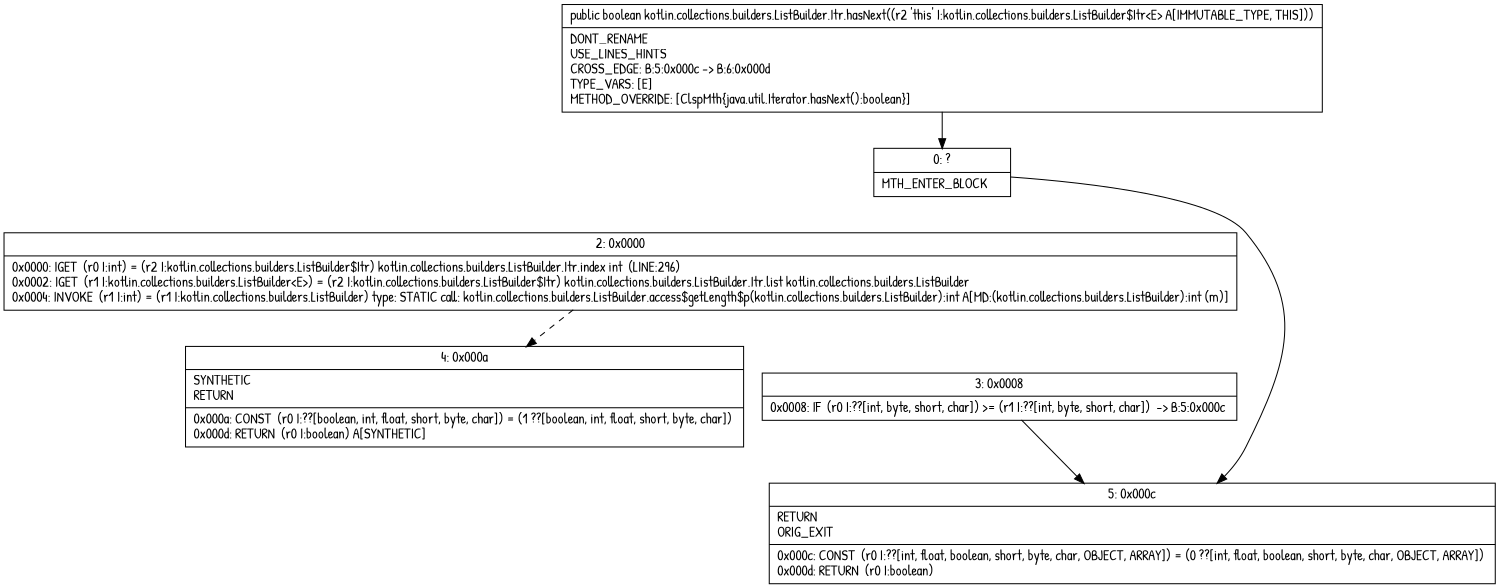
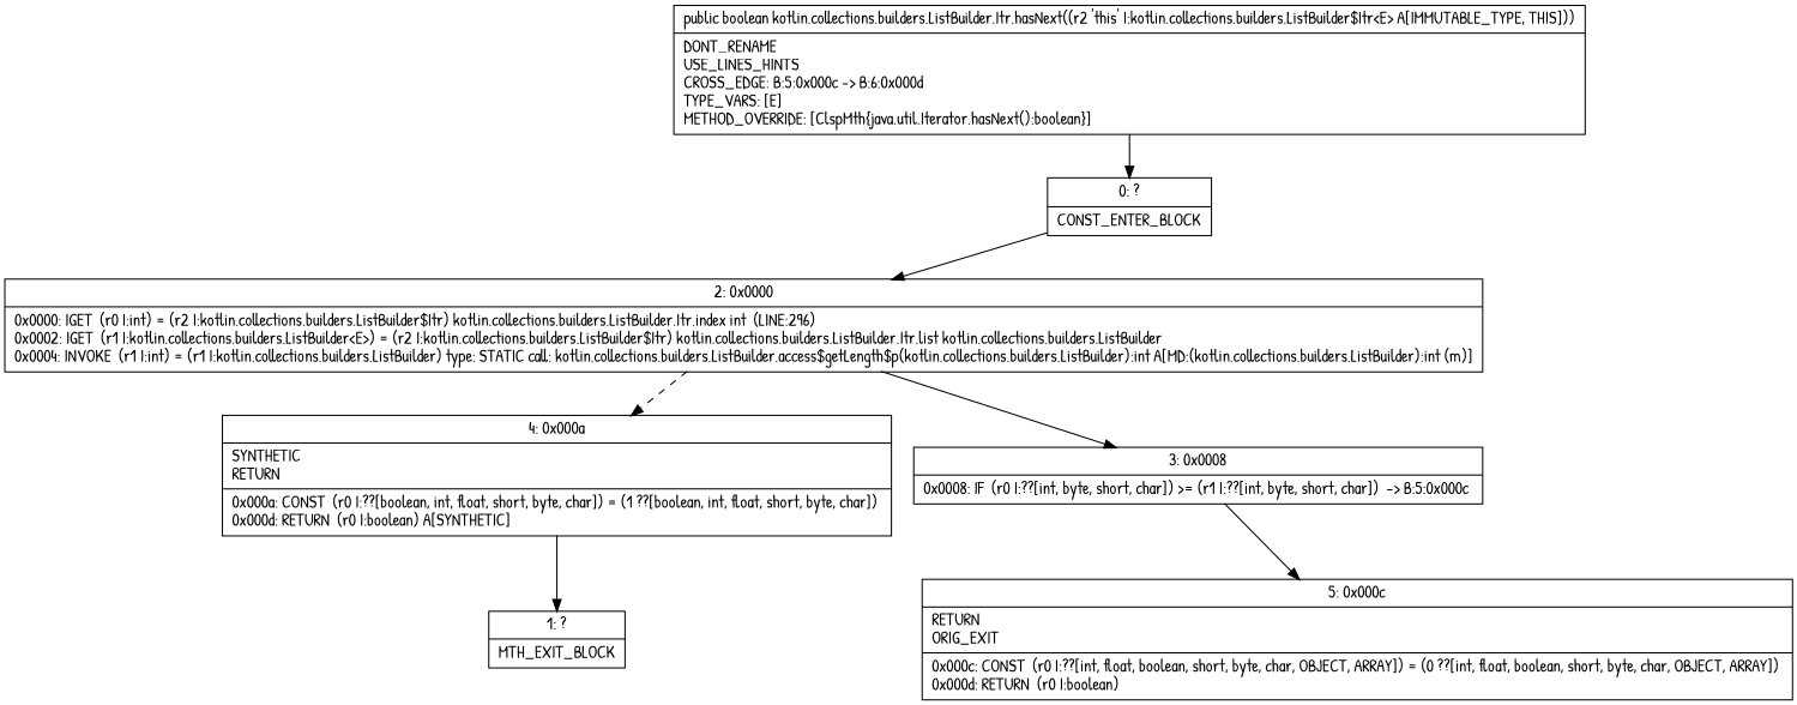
  digraph {
    fontname="Patrick Hand"
    node [fontname="Patrick Hand" shape=record]
    edge [fontname="Patrick Hand"]
-   n1 [label="{0\:\ ?|MTH_ENTER_BLOCK\l}"]
+   n1 [label="{0\:\ ?|CONST_ENTER_BLOCK\l}"]
    n2 [label="{2\:\ 0x0000|0x0000: IGET  (r0 I:int) = (r2 I:kotlin.collections.builders.ListBuilder$Itr) kotlin.collections.builders.ListBuilder.Itr.index int  (LINE:296)\l0x0002: IGET  (r1 I:kotlin.collections.builders.ListBuilder\<E\>) = (r2 I:kotlin.collections.builders.ListBuilder$Itr) kotlin.collections.builders.ListBuilder.Itr.list kotlin.collections.builders.ListBuilder \l0x0004: INVOKE  (r1 I:int) = (r1 I:kotlin.collections.builders.ListBuilder) type: STATIC call: kotlin.collections.builders.ListBuilder.access$getLength$p(kotlin.collections.builders.ListBuilder):int A[MD:(kotlin.collections.builders.ListBuilder):int (m)]\l}"]
    n3 [label="{3\:\ 0x0008|0x0008: IF  (r0 I:??[int, byte, short, char]) \>= (r1 I:??[int, byte, short, char])  \-\> B:5:0x000c \l}"]
    n4 [label="{4\:\ 0x000a|SYNTHETIC\lRETURN\l|0x000a: CONST  (r0 I:??[boolean, int, float, short, byte, char]) = (1 ??[boolean, int, float, short, byte, char]) \l0x000d: RETURN  (r0 I:boolean) A[SYNTHETIC]\l}"]
    n5 [label="{5\:\ 0x000c|RETURN\lORIG_EXIT\l|0x000c: CONST  (r0 I:??[int, float, boolean, short, byte, char, OBJECT, ARRAY]) = (0 ??[int, float, boolean, short, byte, char, OBJECT, ARRAY]) \l0x000d: RETURN  (r0 I:boolean) \l}"]
+   n6 [label="{1\:\ ?|MTH_EXIT_BLOCK\l}"]
    n7 [label="{public boolean kotlin.collections.builders.ListBuilder.Itr.hasNext((r2 'this' I:kotlin.collections.builders.ListBuilder$Itr\<E\> A[IMMUTABLE_TYPE, THIS]))  | DONT_RENAME\lUSE_LINES_HINTS\lCROSS_EDGE: B:5:0x000c \-\> B:6:0x000d\lTYPE_VARS: [E]\lMETHOD_OVERRIDE: [ClspMth\{java.util.Iterator.hasNext():boolean\}]\l}"]
-   n1 -> n5
+   n1 -> n2
+   n2 -> n3
    n2 -> n4 [style=dashed]
    n3 -> n5
+   n4 -> n6
    n7 -> n1
  }
